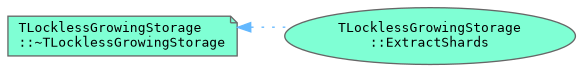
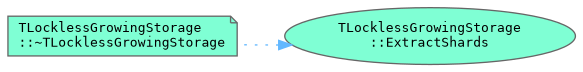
  digraph {
    rankdir=RL
    fontname="DejaVu Sans Mono"
    node [fillcolor=aquamarine fontname="DejaVu Sans Mono" fontsize=10 style=filled]
    n1 [color=gray40 fontcolor=black height=0.2 label="TLocklessGrowingStorage\l::ExtractShards" shape=ellipse width=0.4]
    n2 [color=grey40 height=0.2 label="TLocklessGrowingStorage\l::~TLocklessGrowingStorage" shape=note width=0.4]
-   n2 -> n1 [color=steelblue1 dir=back fontname="DejaVu Sans Mono" fontsize=10 labelfontname=Helvetica labelfontsize=10 style=dotted]
+   n1 -> n2 [color=steelblue1 dir=back fontname="DejaVu Sans Mono" fontsize=10 labelfontname=Helvetica labelfontsize=10 style=dotted]
  }
